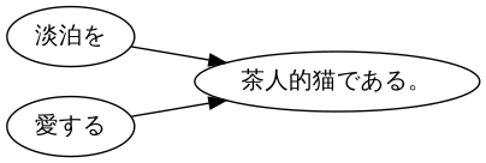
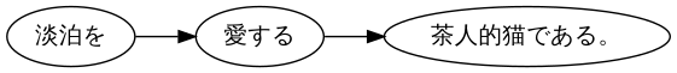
  digraph {
    rankdir=LR
    n1 [label="茶人的猫である。"]
    n2 [label="淡泊を"]
    n3 [label="愛する"]
-   n2 -> n1
+   n2 -> n3
    n3 -> n1
  }
